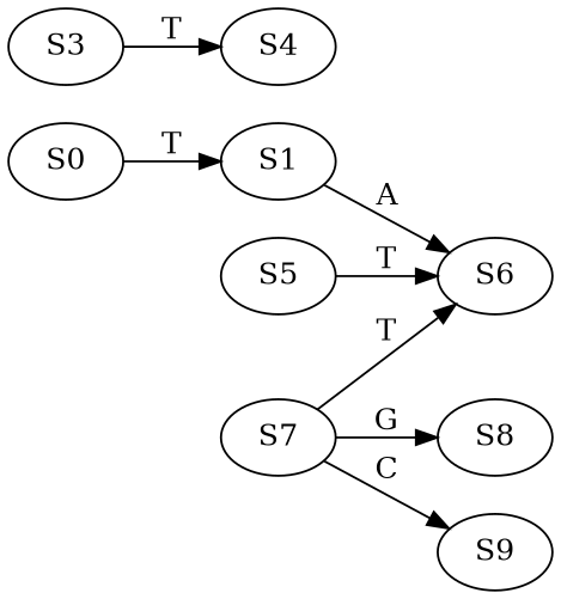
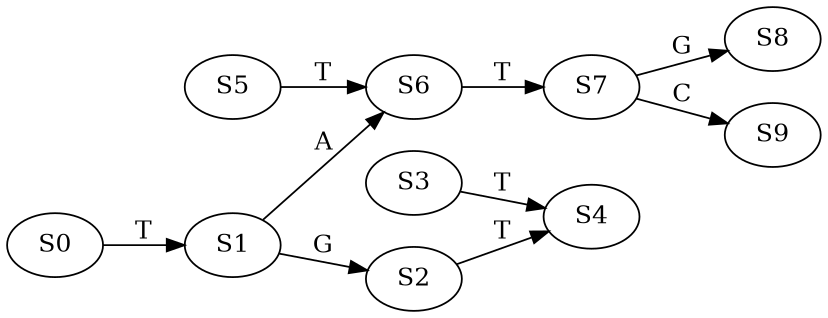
  strict digraph {
    rankdir=LR
    S0
    S1
+   S2
    S6
    S4
    S3
    S5
    S7
    S8
    S9
    S0 -> S1 [label=T]
+   S1 -> S2 [label=G]
    S1 -> S6 [label=A]
-   S7 -> S6 [label=T]
+   S2 -> S4 [label=T]
+   S6 -> S7 [label=T]
    S3 -> S4 [label=T]
    S5 -> S6 [label=T]
    S7 -> S8 [label=G]
    S7 -> S9 [label=C]
  }
